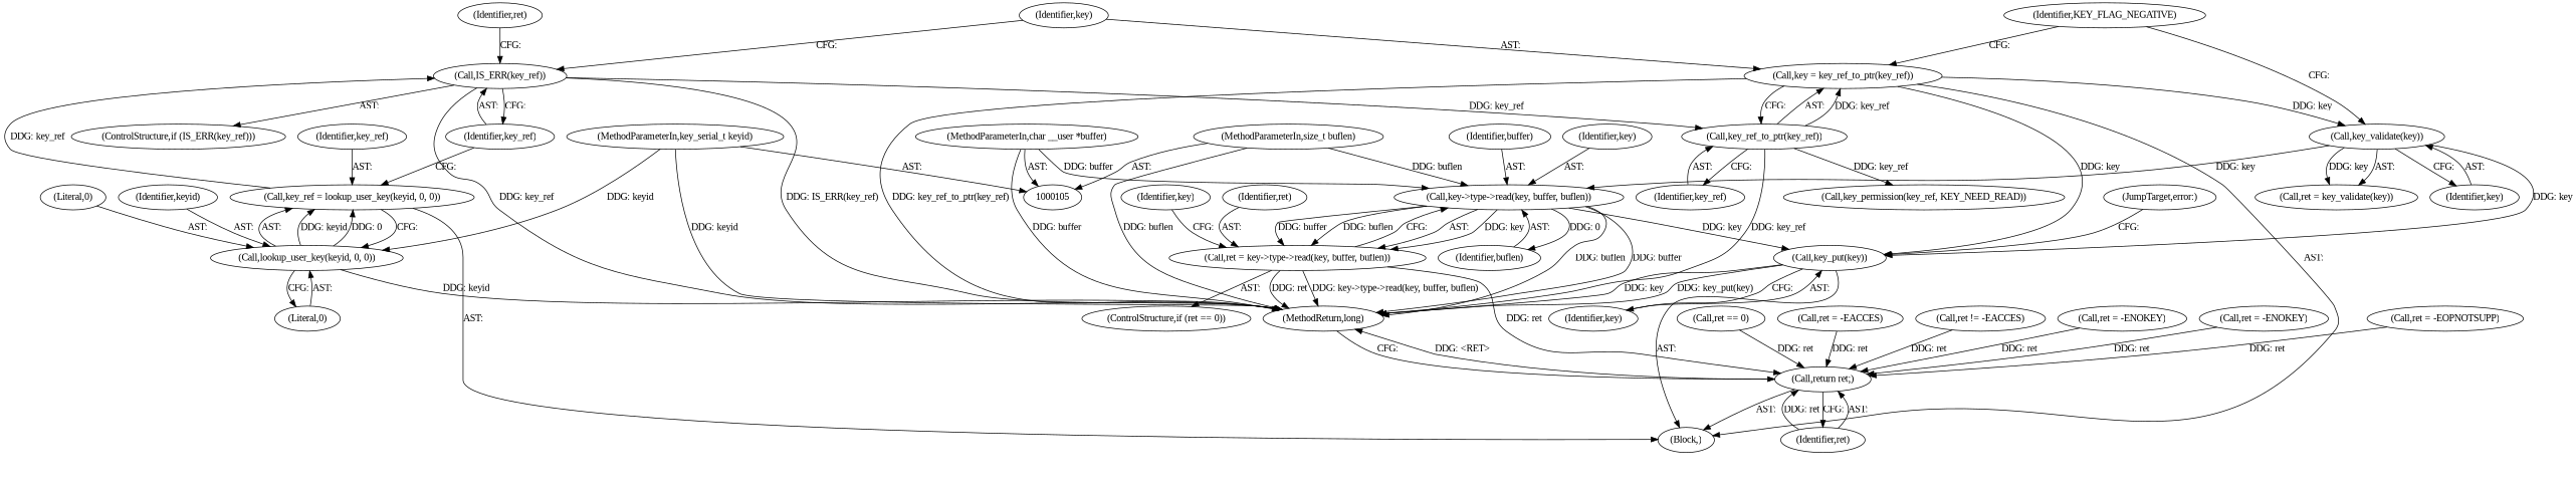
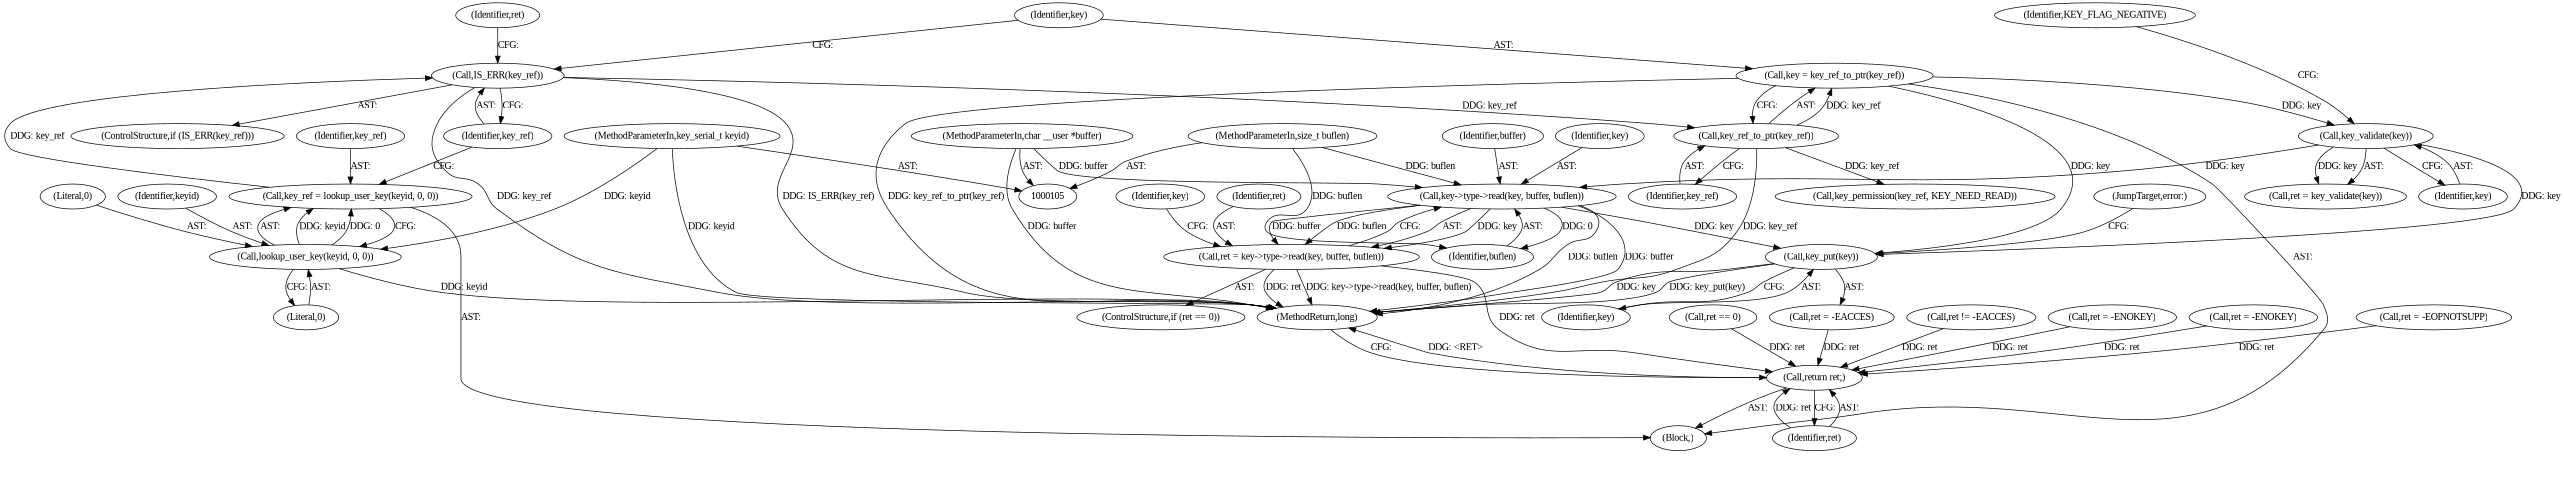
  digraph {
    fontname="Liberation Serif"
    node [fontname="Liberation Serif"]
    edge [fontname="Liberation Serif"]
    n1 [label="(Call,key->type->read(key, buffer, buflen))"]
    n2 [label="(Call,ret = key->type->read(key, buffer, buflen))"]
    n3 [label="(Call,key_put(key))"]
    n4 [label="(Identifier,buflen)"]
    n5 [label="(MethodReturn,long)"]
    n6 [label="(Call,return ret;)"]
    n7 [label="(ControlStructure,if (ret == 0))"]
    n8 [label="(Block,)"]
    n9 [label="(Identifier,key)"]
    n10 [label="(Call,key_validate(key))"]
    n11 [label="(Identifier,key)"]
    n12 [label="(Call,ret = key_validate(key))"]
    n13 [label="(Call,key = key_ref_to_ptr(key_ref))"]
    n14 [label="(Call,key_ref_to_ptr(key_ref))"]
    n15 [label="(Call,key_permission(key_ref, KEY_NEED_READ))"]
    n16 [label="(Identifier,key_ref)"]
    n17 [label="(Call,IS_ERR(key_ref))"]
    n18 [label="(ControlStructure,if (IS_ERR(key_ref)))"]
    n19 [label="(Identifier,key_ref)"]
    n20 [label="(Call,key_ref = lookup_user_key(keyid, 0, 0))"]
    n21 [label="(Call,lookup_user_key(keyid, 0, 0))"]
    n22 [label="(Literal,0)"]
    n23 [label="(MethodParameterIn,key_serial_t keyid)"]
    1000105
    n25 [label="(MethodParameterIn,char __user *buffer)"]
    n26 [label="(MethodParameterIn,size_t buflen)"]
    n27 [label="(Identifier,ret)"]
    n28 [label="(Identifier,ret)"]
    n29 [label="(JumpTarget,error:)"]
    n30 [label="(Call,ret == 0)"]
    n31 [label="(Call,ret != -EACCES)"]
    n32 [label="(Call,ret = -ENOKEY)"]
    n33 [label="(Identifier,key_ref)"]
    n34 [label="(Call,ret = -EACCES)"]
    n35 [label="(Identifier,buffer)"]
    n36 [label="(Identifier,key)"]
    n37 [label="(Identifier,key)"]
    n38 [label="(Identifier,ret)"]
    n39 [label="(Identifier,key)"]
    n40 [label="(Literal,0)"]
    n41 [label="(Call,ret = -ENOKEY)"]
    n42 [label="(Identifier,KEY_FLAG_NEGATIVE)"]
    n43 [label="(Identifier,keyid)"]
    n44 [label="(Call,ret = -EOPNOTSUPP)"]
    n1 -> n2 [label="AST: "]
    n1 -> n2 [label="DDG: key"]
    n1 -> n2 [label="DDG: buffer"]
    n1 -> n2 [label="DDG: buflen"]
    n1 -> n3 [label="DDG: key"]
    n1 -> n4 [label="DDG: 0"]
    n1 -> n5 [label="DDG: buflen"]
    n1 -> n5 [label="DDG: buffer"]
    n2 -> n1 [label="CFG: "]
    n2 -> n5 [label="DDG: ret"]
    n2 -> n5 [label="DDG: key->type->read(key, buffer, buflen)"]
    n2 -> n6 [label="DDG: ret"]
    n2 -> n7 [label="AST: "]
    n3 -> n5 [label="DDG: key"]
    n3 -> n5 [label="DDG: key_put(key)"]
-   n3 -> n8 [label="AST: "]
+   n3 -> n34 [label="AST: "]
    n3 -> n9 [label="CFG: "]
    n4 -> n1 [label="AST: "]
    n5 -> n6 [label="CFG: "]
    n6 -> n5 [label="DDG: <RET>"]
    n6 -> n8 [label="AST: "]
    n6 -> n27 [label="CFG: "]
    n9 -> n3 [label="AST: "]
    n10 -> n1 [label="DDG: key"]
    n10 -> n3 [label="DDG: key"]
    n10 -> n11 [label="CFG: "]
    n10 -> n12 [label="AST: "]
    n10 -> n12 [label="DDG: key"]
    n11 -> n10 [label="AST: "]
    n13 -> n3 [label="DDG: key"]
    n13 -> n5 [label="DDG: key_ref_to_ptr(key_ref)"]
    n13 -> n8 [label="AST: "]
    n13 -> n10 [label="DDG: key"]
    n13 -> n14 [label="CFG: "]
    n14 -> n5 [label="DDG: key_ref"]
    n14 -> n13 [label="AST: "]
    n14 -> n13 [label="DDG: key_ref"]
    n14 -> n15 [label="DDG: key_ref"]
    n14 -> n16 [label="CFG: "]
    n16 -> n14 [label="AST: "]
    n17 -> n5 [label="DDG: key_ref"]
    n17 -> n5 [label="DDG: IS_ERR(key_ref)"]
    n17 -> n14 [label="DDG: key_ref"]
    n17 -> n18 [label="AST: "]
    n17 -> n19 [label="CFG: "]
    n19 -> n17 [label="AST: "]
    n19 -> n20 [label="CFG: "]
    n20 -> n8 [label="AST: "]
    n20 -> n17 [label="DDG: key_ref"]
    n20 -> n21 [label="CFG: "]
    n21 -> n5 [label="DDG: keyid"]
    n21 -> n20 [label="AST: "]
    n21 -> n20 [label="DDG: keyid"]
    n21 -> n20 [label="DDG: 0"]
    n21 -> n22 [label="CFG: "]
    n22 -> n21 [label="AST: "]
    n23 -> n5 [label="DDG: keyid"]
    n23 -> n21 [label="DDG: keyid"]
    n23 -> 1000105 [label="AST: "]
    n25 -> n1 [label="DDG: buffer"]
    n25 -> n5 [label="DDG: buffer"]
    n25 -> 1000105 [label="AST: "]
    n26 -> n1 [label="DDG: buflen"]
-   n26 -> n5 [label="DDG: buflen"]
+   n26 -> n4 [label="DDG: buflen"]
    n26 -> 1000105 [label="AST: "]
    n27 -> n6 [label="AST: "]
    n27 -> n6 [label="DDG: ret"]
    n28 -> n2 [label="AST: "]
    n29 -> n3 [label="CFG: "]
    n30 -> n6 [label="DDG: ret"]
    n31 -> n6 [label="DDG: ret"]
    n32 -> n6 [label="DDG: ret"]
    n33 -> n20 [label="AST: "]
    n34 -> n6 [label="DDG: ret"]
    n35 -> n1 [label="AST: "]
    n36 -> n2 [label="CFG: "]
    n37 -> n13 [label="AST: "]
    n37 -> n17 [label="CFG: "]
    n38 -> n17 [label="CFG: "]
    n39 -> n1 [label="AST: "]
    n40 -> n21 [label="AST: "]
    n41 -> n6 [label="DDG: ret"]
    n42 -> n10 [label="CFG: "]
-   n42 -> n13 [label="CFG: "]
    n43 -> n21 [label="AST: "]
    n44 -> n6 [label="DDG: ret"]
  }
